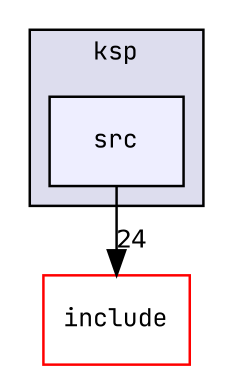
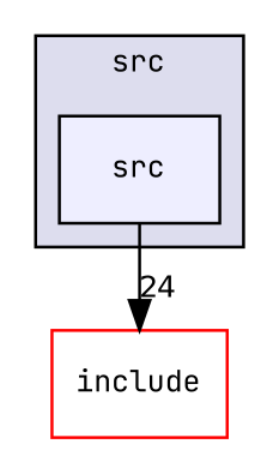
  digraph {
    compound=true
    fontname="JetBrains Mono"
    node [fontname="JetBrains Mono" fontsize=10 shape=box style=filled]
    n1 [fillcolor="#eeeeff" label=src pencolor=black]
    n2 [color=red fillcolor=white label=include]
    subgraph cluster_1 {
      bgcolor="#ddddee"
      fontsize=10
-     label=ksp
+     label=src
      pencolor=black
      n1
    }
    n1 -> n2 [headlabel=24 labeldistance=1.5 labelfontname=Helvetica labelfontsize=10 fontname="JetBrains Mono"]
  }
